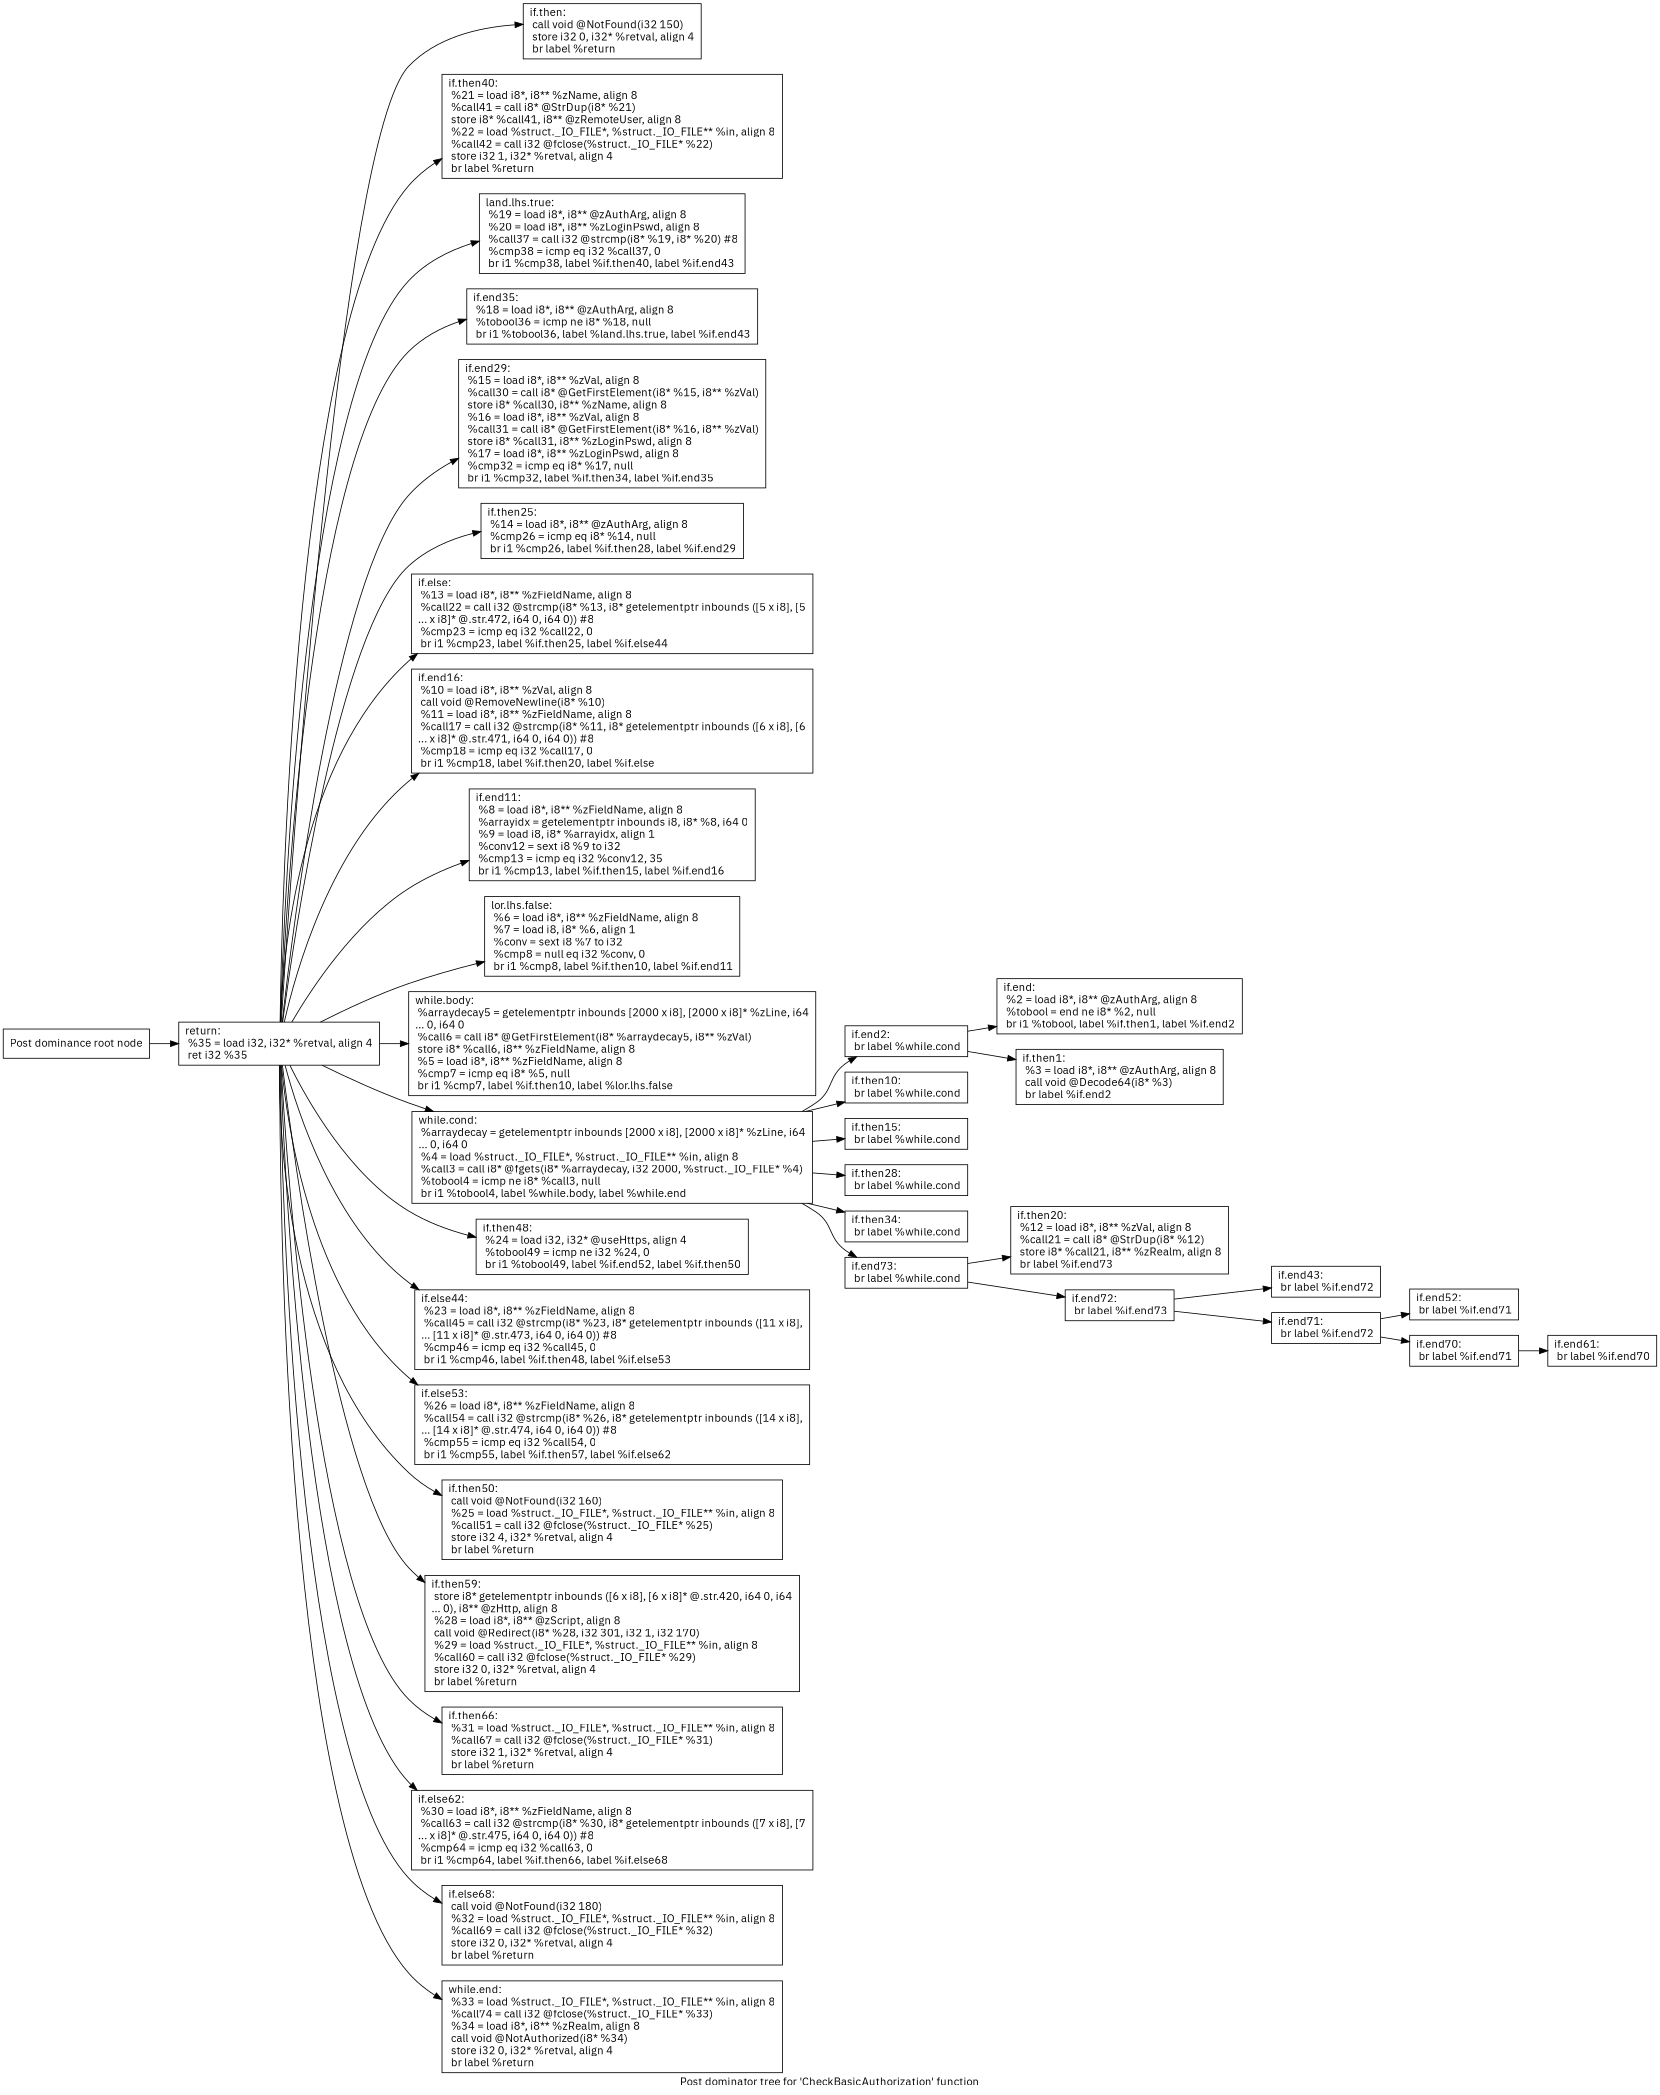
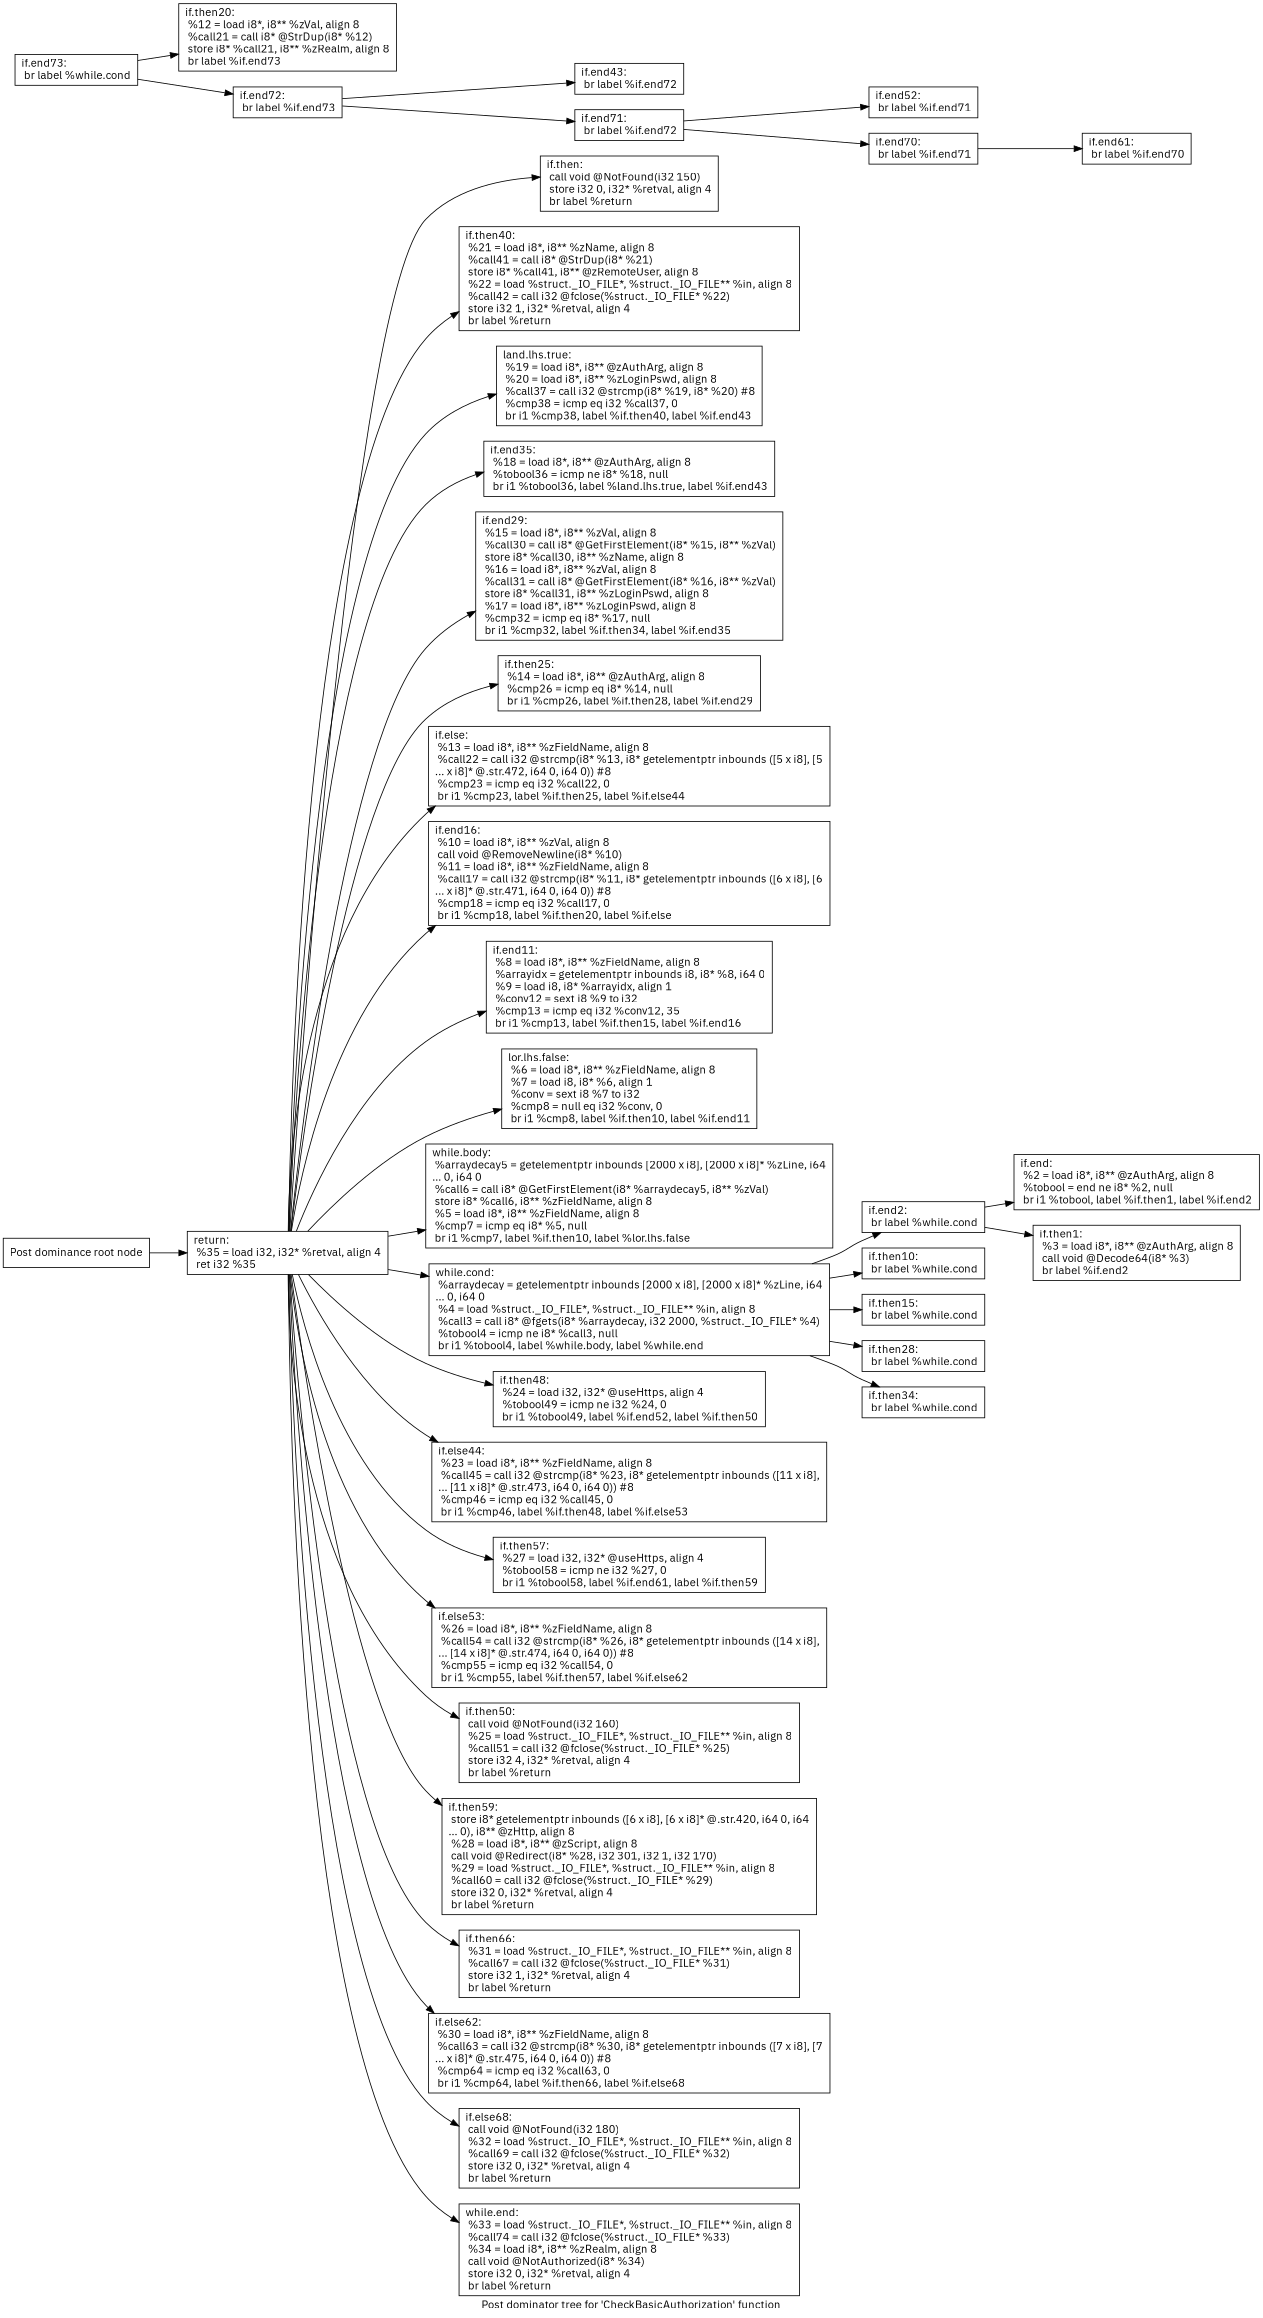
  digraph {
    fontname="IBM Plex Sans"
    label="Post dominator tree for 'CheckBasicAuthorization' function"
    rankdir=LR
    node [fontname="IBM Plex Sans" shape=record]
    edge [fontname="IBM Plex Sans"]
    n1 [label="{Post dominance root node}"]
    n2 [label="{return:                                           \l  %35 = load i32, i32* %retval, align 4\l  ret i32 %35\l}"]
    n3 [label="{if.then:                                          \l  call void @NotFound(i32 150)\l  store i32 0, i32* %retval, align 4\l  br label %return\l}"]
    n4 [label="{if.then40:                                        \l  %21 = load i8*, i8** %zName, align 8\l  %call41 = call i8* @StrDup(i8* %21)\l  store i8* %call41, i8** @zRemoteUser, align 8\l  %22 = load %struct._IO_FILE*, %struct._IO_FILE** %in, align 8\l  %call42 = call i32 @fclose(%struct._IO_FILE* %22)\l  store i32 1, i32* %retval, align 4\l  br label %return\l}"]
    n5 [label="{land.lhs.true:                                    \l  %19 = load i8*, i8** @zAuthArg, align 8\l  %20 = load i8*, i8** %zLoginPswd, align 8\l  %call37 = call i32 @strcmp(i8* %19, i8* %20) #8\l  %cmp38 = icmp eq i32 %call37, 0\l  br i1 %cmp38, label %if.then40, label %if.end43\l}"]
    n6 [label="{if.end35:                                         \l  %18 = load i8*, i8** @zAuthArg, align 8\l  %tobool36 = icmp ne i8* %18, null\l  br i1 %tobool36, label %land.lhs.true, label %if.end43\l}"]
    n7 [label="{if.end29:                                         \l  %15 = load i8*, i8** %zVal, align 8\l  %call30 = call i8* @GetFirstElement(i8* %15, i8** %zVal)\l  store i8* %call30, i8** %zName, align 8\l  %16 = load i8*, i8** %zVal, align 8\l  %call31 = call i8* @GetFirstElement(i8* %16, i8** %zVal)\l  store i8* %call31, i8** %zLoginPswd, align 8\l  %17 = load i8*, i8** %zLoginPswd, align 8\l  %cmp32 = icmp eq i8* %17, null\l  br i1 %cmp32, label %if.then34, label %if.end35\l}"]
    n8 [label="{if.then25:                                        \l  %14 = load i8*, i8** @zAuthArg, align 8\l  %cmp26 = icmp eq i8* %14, null\l  br i1 %cmp26, label %if.then28, label %if.end29\l}"]
    n9 [label="{if.else:                                          \l  %13 = load i8*, i8** %zFieldName, align 8\l  %call22 = call i32 @strcmp(i8* %13, i8* getelementptr inbounds ([5 x i8], [5\l... x i8]* @.str.472, i64 0, i64 0)) #8\l  %cmp23 = icmp eq i32 %call22, 0\l  br i1 %cmp23, label %if.then25, label %if.else44\l}"]
    n10 [label="{if.end16:                                         \l  %10 = load i8*, i8** %zVal, align 8\l  call void @RemoveNewline(i8* %10)\l  %11 = load i8*, i8** %zFieldName, align 8\l  %call17 = call i32 @strcmp(i8* %11, i8* getelementptr inbounds ([6 x i8], [6\l... x i8]* @.str.471, i64 0, i64 0)) #8\l  %cmp18 = icmp eq i32 %call17, 0\l  br i1 %cmp18, label %if.then20, label %if.else\l}"]
    n11 [label="{if.end11:                                         \l  %8 = load i8*, i8** %zFieldName, align 8\l  %arrayidx = getelementptr inbounds i8, i8* %8, i64 0\l  %9 = load i8, i8* %arrayidx, align 1\l  %conv12 = sext i8 %9 to i32\l  %cmp13 = icmp eq i32 %conv12, 35\l  br i1 %cmp13, label %if.then15, label %if.end16\l}"]
    n12 [label="{lor.lhs.false:                                    \l  %6 = load i8*, i8** %zFieldName, align 8\l  %7 = load i8, i8* %6, align 1\l  %conv = sext i8 %7 to i32\l  %cmp8 = null eq i32 %conv, 0\l  br i1 %cmp8, label %if.then10, label %if.end11\l}"]
    n13 [label="{while.body:                                       \l  %arraydecay5 = getelementptr inbounds [2000 x i8], [2000 x i8]* %zLine, i64\l... 0, i64 0\l  %call6 = call i8* @GetFirstElement(i8* %arraydecay5, i8** %zVal)\l  store i8* %call6, i8** %zFieldName, align 8\l  %5 = load i8*, i8** %zFieldName, align 8\l  %cmp7 = icmp eq i8* %5, null\l  br i1 %cmp7, label %if.then10, label %lor.lhs.false\l}"]
    n14 [label="{while.cond:                                       \l  %arraydecay = getelementptr inbounds [2000 x i8], [2000 x i8]* %zLine, i64\l... 0, i64 0\l  %4 = load %struct._IO_FILE*, %struct._IO_FILE** %in, align 8\l  %call3 = call i8* @fgets(i8* %arraydecay, i32 2000, %struct._IO_FILE* %4)\l  %tobool4 = icmp ne i8* %call3, null\l  br i1 %tobool4, label %while.body, label %while.end\l}"]
    n15 [label="{if.then48:                                        \l  %24 = load i32, i32* @useHttps, align 4\l  %tobool49 = icmp ne i32 %24, 0\l  br i1 %tobool49, label %if.end52, label %if.then50\l}"]
    n16 [label="{if.else44:                                        \l  %23 = load i8*, i8** %zFieldName, align 8\l  %call45 = call i32 @strcmp(i8* %23, i8* getelementptr inbounds ([11 x i8],\l... [11 x i8]* @.str.473, i64 0, i64 0)) #8\l  %cmp46 = icmp eq i32 %call45, 0\l  br i1 %cmp46, label %if.then48, label %if.else53\l}"]
+   n17 [label="{if.then57:                                        \l  %27 = load i32, i32* @useHttps, align 4\l  %tobool58 = icmp ne i32 %27, 0\l  br i1 %tobool58, label %if.end61, label %if.then59\l}"]
    n18 [label="{if.else53:                                        \l  %26 = load i8*, i8** %zFieldName, align 8\l  %call54 = call i32 @strcmp(i8* %26, i8* getelementptr inbounds ([14 x i8],\l... [14 x i8]* @.str.474, i64 0, i64 0)) #8\l  %cmp55 = icmp eq i32 %call54, 0\l  br i1 %cmp55, label %if.then57, label %if.else62\l}"]
    n19 [label="{if.then50:                                        \l  call void @NotFound(i32 160)\l  %25 = load %struct._IO_FILE*, %struct._IO_FILE** %in, align 8\l  %call51 = call i32 @fclose(%struct._IO_FILE* %25)\l  store i32 4, i32* %retval, align 4\l  br label %return\l}"]
    n20 [label="{if.then59:                                        \l  store i8* getelementptr inbounds ([6 x i8], [6 x i8]* @.str.420, i64 0, i64\l... 0), i8** @zHttp, align 8\l  %28 = load i8*, i8** @zScript, align 8\l  call void @Redirect(i8* %28, i32 301, i32 1, i32 170)\l  %29 = load %struct._IO_FILE*, %struct._IO_FILE** %in, align 8\l  %call60 = call i32 @fclose(%struct._IO_FILE* %29)\l  store i32 0, i32* %retval, align 4\l  br label %return\l}"]
    n21 [label="{if.then66:                                        \l  %31 = load %struct._IO_FILE*, %struct._IO_FILE** %in, align 8\l  %call67 = call i32 @fclose(%struct._IO_FILE* %31)\l  store i32 1, i32* %retval, align 4\l  br label %return\l}"]
    n22 [label="{if.else62:                                        \l  %30 = load i8*, i8** %zFieldName, align 8\l  %call63 = call i32 @strcmp(i8* %30, i8* getelementptr inbounds ([7 x i8], [7\l... x i8]* @.str.475, i64 0, i64 0)) #8\l  %cmp64 = icmp eq i32 %call63, 0\l  br i1 %cmp64, label %if.then66, label %if.else68\l}"]
    n23 [label="{if.else68:                                        \l  call void @NotFound(i32 180)\l  %32 = load %struct._IO_FILE*, %struct._IO_FILE** %in, align 8\l  %call69 = call i32 @fclose(%struct._IO_FILE* %32)\l  store i32 0, i32* %retval, align 4\l  br label %return\l}"]
    n24 [label="{while.end:                                        \l  %33 = load %struct._IO_FILE*, %struct._IO_FILE** %in, align 8\l  %call74 = call i32 @fclose(%struct._IO_FILE* %33)\l  %34 = load i8*, i8** %zRealm, align 8\l  call void @NotAuthorized(i8* %34)\l  store i32 0, i32* %retval, align 4\l  br label %return\l}"]
    n25 [label="{if.end2:                                          \l  br label %while.cond\l}"]
    n26 [label="{if.then10:                                        \l  br label %while.cond\l}"]
    n27 [label="{if.then15:                                        \l  br label %while.cond\l}"]
    n28 [label="{if.then28:                                        \l  br label %while.cond\l}"]
    n29 [label="{if.then34:                                        \l  br label %while.cond\l}"]
    n30 [label="{if.end73:                                         \l  br label %while.cond\l}"]
    n31 [label="{if.end:                                           \l  %2 = load i8*, i8** @zAuthArg, align 8\l  %tobool = end ne i8* %2, null\l  br i1 %tobool, label %if.then1, label %if.end2\l}"]
    n32 [label="{if.then1:                                         \l  %3 = load i8*, i8** @zAuthArg, align 8\l  call void @Decode64(i8* %3)\l  br label %if.end2\l}"]
    n33 [label="{if.then20:                                        \l  %12 = load i8*, i8** %zVal, align 8\l  %call21 = call i8* @StrDup(i8* %12)\l  store i8* %call21, i8** %zRealm, align 8\l  br label %if.end73\l}"]
    n34 [label="{if.end72:                                         \l  br label %if.end73\l}"]
    n35 [label="{if.end43:                                         \l  br label %if.end72\l}"]
    n36 [label="{if.end71:                                         \l  br label %if.end72\l}"]
    n37 [label="{if.end52:                                         \l  br label %if.end71\l}"]
    n38 [label="{if.end70:                                         \l  br label %if.end71\l}"]
    n39 [label="{if.end61:                                         \l  br label %if.end70\l}"]
    n1 -> n2
    n2 -> n3
    n2 -> n4
    n2 -> n5
    n2 -> n6
    n2 -> n7
    n2 -> n8
    n2 -> n9
    n2 -> n10
    n2 -> n11
    n2 -> n12
    n2 -> n13
    n2 -> n14
    n2 -> n15
    n2 -> n16
+   n2 -> n17
    n2 -> n18
    n2 -> n19
    n2 -> n20
    n2 -> n21
    n2 -> n22
    n2 -> n23
    n2 -> n24
    n14 -> n25
    n14 -> n26
    n14 -> n27
    n14 -> n28
    n14 -> n29
-   n14 -> n30
    n25 -> n31
    n25 -> n32
    n30 -> n33
    n30 -> n34
    n34 -> n35
    n34 -> n36
    n36 -> n37
    n36 -> n38
    n38 -> n39
  }
